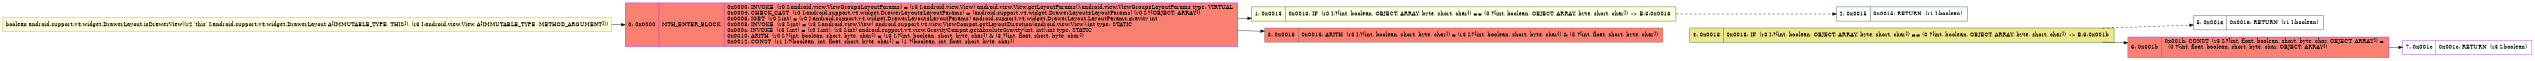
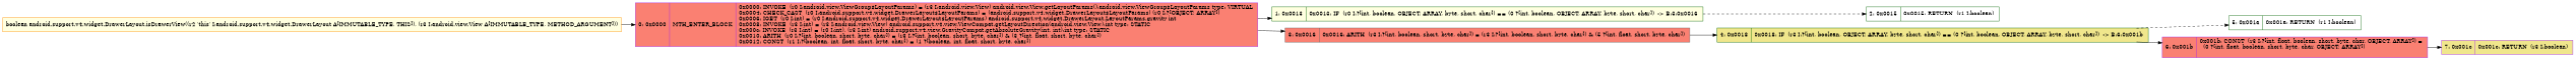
  digraph {
    rankdir=LR
    node [color=darkgreen fillcolor=salmon shape=record style=filled]
    n1 [color=purple label="{0\:\ 0x0000|MTH_ENTER_BLOCK\l|0x0000: INVOKE  (r0 I:android.view.ViewGroup$LayoutParams) = (r3 I:android.view.View) android.view.View.getLayoutParams():android.view.ViewGroup$LayoutParams type: VIRTUAL \l0x0004: CHECK_CAST  (r0 I:android.support.v4.widget.DrawerLayout$LayoutParams) = (android.support.v4.widget.DrawerLayout$LayoutParams) (r0 I:?[OBJECT, ARRAY]) \l0x0006: IGET  (r0 I:int) = (r0 I:android.support.v4.widget.DrawerLayout$LayoutParams) android.support.v4.widget.DrawerLayout.LayoutParams.gravity int \l0x0008: INVOKE  (r3 I:int) = (r3 I:android.view.View) android.support.v4.view.ViewCompat.getLayoutDirection(android.view.View):int type: STATIC \l0x000c: INVOKE  (r3 I:int) = (r0 I:int), (r3 I:int) android.support.v4.view.GravityCompat.getAbsoluteGravity(int, int):int type: STATIC \l0x0010: ARITH  (r0 I:?[int, boolean, short, byte, char]) = (r3 I:?[int, boolean, short, byte, char]) & (3 ?[int, float, short, byte, char]) \l0x0012: CONST  (r1 I:?[boolean, int, float, short, byte, char]) = (1 ?[boolean, int, float, short, byte, char]) \l}"]
    n2 [fillcolor=lightyellow label="{1\:\ 0x0013|0x0013: IF  (r0 I:?[int, boolean, OBJECT, ARRAY, byte, short, char]) == (0 ?[int, boolean, OBJECT, ARRAY, byte, short, char])  \-\> B:3:0x0016 \l}"]
    n3 [color=gray40 label="{3\:\ 0x0016|0x0016: ARITH  (r3 I:?[int, boolean, short, byte, char]) = (r3 I:?[int, boolean, short, byte, char]) & (5 ?[int, float, short, byte, char]) \l}"]
    n4 [fillcolor=white label="{2\:\ 0x0015|0x0015: RETURN  (r1 I:boolean) \l}"]
    n5 [fillcolor=khaki label="{4\:\ 0x0018|0x0018: IF  (r3 I:?[int, boolean, OBJECT, ARRAY, byte, short, char]) == (0 ?[int, boolean, OBJECT, ARRAY, byte, short, char])  \-\> B:6:0x001b \l}"]
    n6 [fillcolor=white label="{5\:\ 0x001a|0x001a: RETURN  (r1 I:boolean) \l}"]
    n7 [color=purple label="{6\:\ 0x001b|0x001b: CONST  (r3 I:?[int, float, boolean, short, byte, char, OBJECT, ARRAY]) = \l  (0 ?[int, float, boolean, short, byte, char, OBJECT, ARRAY])\l \l}"]
-   n8 [color=purple fillcolor=white label="{7\:\ 0x001c|0x001c: RETURN  (r3 I:boolean) \l}"]
+   n8 [color=purple fillcolor=khaki label="{7\:\ 0x001c|0x001c: RETURN  (r3 I:boolean) \l}"]
    n9 [color=darkorange fillcolor=lightyellow label="{boolean android.support.v4.widget.DrawerLayout.isDrawerView((r2 'this' I:android.support.v4.widget.DrawerLayout A[IMMUTABLE_TYPE, THIS]), (r3 I:android.view.View A[IMMUTABLE_TYPE, METHOD_ARGUMENT])) }"]
    n1 -> n2
    n1 -> n3
    n2 -> n4 [style=dashed]
+   n3 -> n5
    n5 -> n6 [style=dashed]
    n5 -> n7
    n7 -> n8
    n9 -> n1
  }
